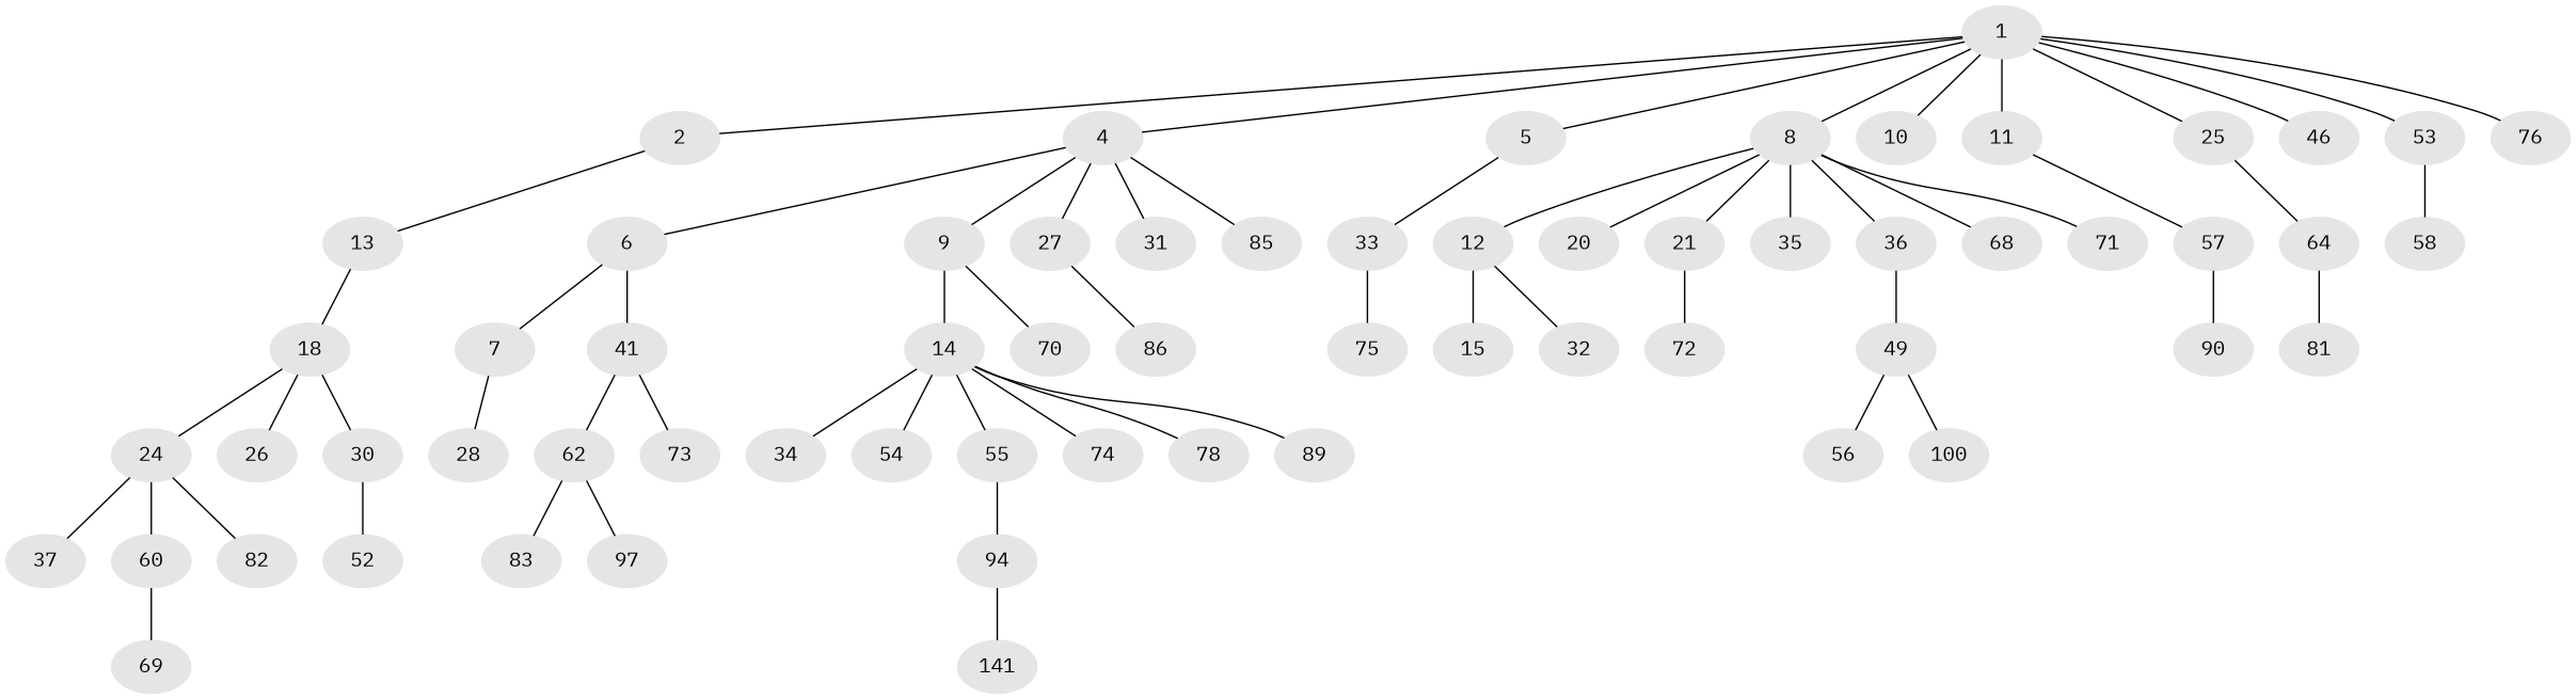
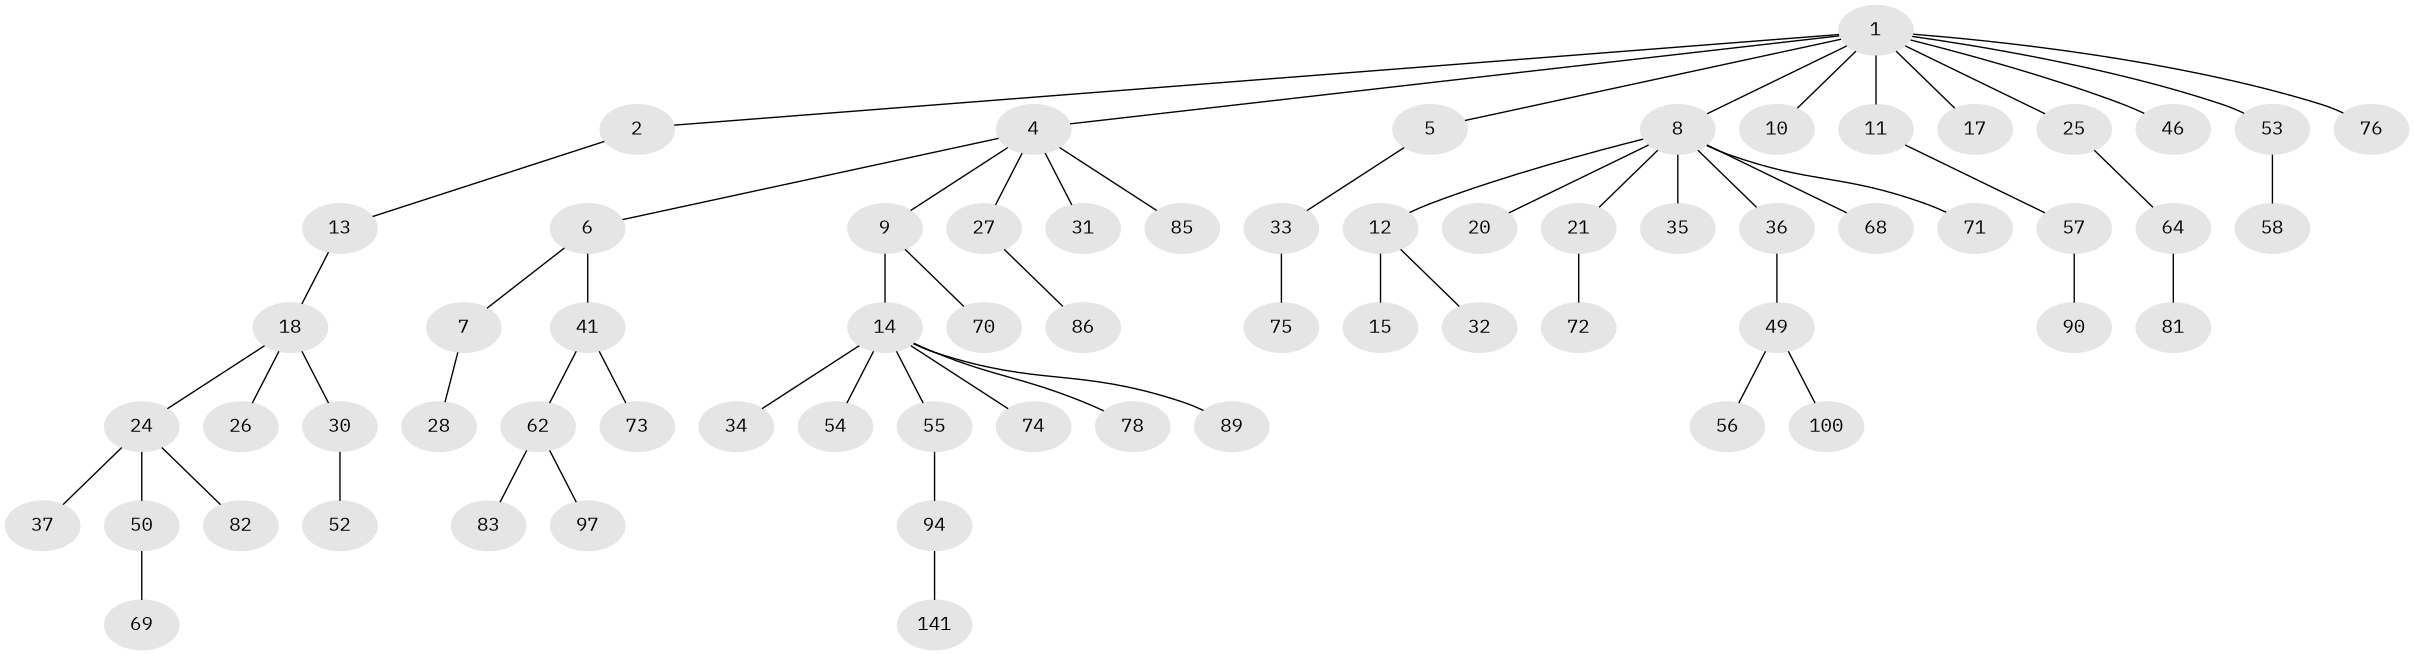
  graph {
    fontname="IBM Plex Mono"
    node [color=gray90 fontname="IBM Plex Mono" style=filled]
    edge [fontname="IBM Plex Mono"]
    1 [super="+3"]
    2
    4 [super="+44"]
    5
    8 [super="+22"]
    10 [super="+16"]
    11 [super="+88"]
+   17
    25
    46 [super="+95"]
    53
    76
    13
    6 [super="+80"]
    9 [super="+38"]
    27 [super="+67"]
    31 [super="+62"]
    85
    33 [super="+47"]
    12
    20 [super="+79"]
    21 [super="+23"]
    35
    36
    68
    71 [super="+77"]
    57 [super="+66"]
    64 [super="+65"]
    58
    18 [super="+19"]
    7 [super="+42"]
    41 [super="+48"]
    14 [super="+45"]
    70
    86
    75
    28 [super="+43"]
    n38 [label=62 super="+63"]
    73
    15 [super="+96"]
    32
    72
    49 [super="+51"]
    34 [super="+40"]
    54 [super="+91"]
    55 [super="+87"]
    74 [super="+102"]
    78 [super="+99"]
    89 [super="+98"]
    90
    24 [super="+29"]
    26
    30 [super="+39"]
    94
    37 [super="+61"]
-   50 [super="+59" label=60]
+   50 [super="+59"]
    82 [super="+84"]
    52 [super="+92"]
    69
    81
    56
    100
    83
    97
    n65 [label=141]
    1 -- 2
    1 -- 4
    1 -- 5
    1 -- 8
    1 -- 10
    1 -- 11
+   1 -- 17
    1 -- 25
    1 -- 46
    1 -- 53
    1 -- 76
    2 -- 13
    4 -- 6
    4 -- 9
    4 -- 27
    4 -- 31
    4 -- 85
    5 -- 33
    8 -- 12
    8 -- 20
    8 -- 21
    8 -- 35
    8 -- 36
    8 -- 68
    8 -- 71
    11 -- 57
    25 -- 64
    53 -- 58
    13 -- 18
    6 -- 7
    6 -- 41
    9 -- 14
    9 -- 70
    27 -- 86
    33 -- 75
    12 -- 15
    12 -- 32
    21 -- 72
    36 -- 49
    57 -- 90
    64 -- 81
    18 -- 24
    18 -- 26
    18 -- 30
    7 -- 28
    41 -- n38
    41 -- 73
    14 -- 34
    14 -- 54
    14 -- 55
    14 -- 74
    14 -- 78
    14 -- 89
    n38 -- 83
    n38 -- 97
    49 -- 56
    49 -- 100
    55 -- 94
    24 -- 37
    24 -- 50
    24 -- 82
    30 -- 52
    94 -- n65
    50 -- 69
  }
